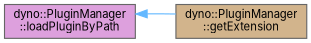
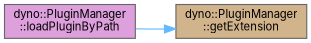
  digraph {
    rankdir=RL
    fontname=Inter
    node [fontname=Inter fontsize=10 shape=box style=filled]
    n1 [color=gray40 fillcolor=tan fontcolor=black height=0.2 label="dyno::PluginManager\l::getExtension" width=0.4]
    n2 [color=grey40 fillcolor=plum height=0.2 label="dyno::PluginManager\l::loadPluginByPath" width=0.4]
-   n2 -> n1 [color=steelblue1 dir=back fontname=Inter fontsize=10 labelfontname=Helvetica labelfontsize=10 style=solid]
+   n1 -> n2 [color=steelblue1 dir=back fontname=Inter fontsize=10 labelfontname=Helvetica labelfontsize=10 style=solid]
  }
